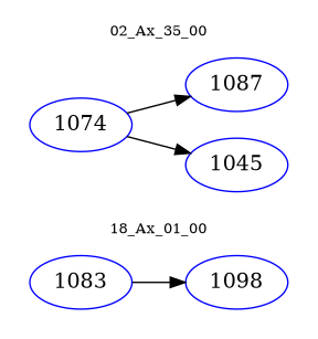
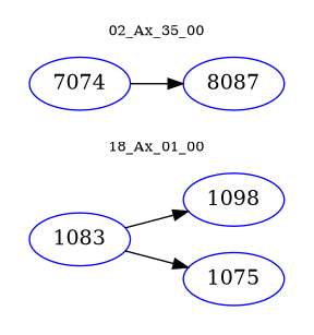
  digraph {
    rankdir=LR
    node [color=blue]
    edge [color=black]
    n1 [label=1083]
+   n2 [label=1075]
    n3 [label=1098]
-   n4 [label=1074]
-   n5 [label=1045]
-   n6 [label=1087]
+   n4 [label=7074]
+   n6 [label=8087]
    subgraph cluster_1 {
      color=white
      fontsize=10
      label="18_Ax_01_00"
      n1
+     n2
      n3
    }
    subgraph cluster_2 {
      color=white
      fontsize=10
      label="02_Ax_35_00"
      n4
-     n5
      n6
    }
+   n1 -> n2
    n1 -> n3
-   n4 -> n5
    n4 -> n6
  }
